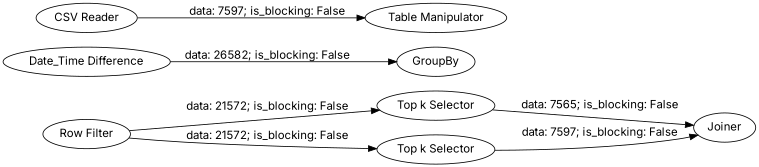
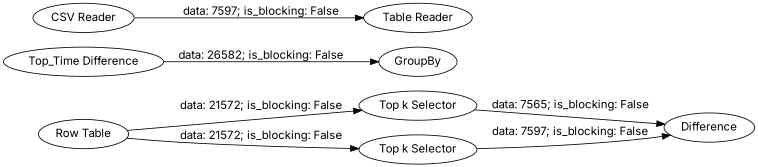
  digraph {
    fontname=Inter
    rankdir=LR
    node [fontname=Inter]
    edge [fontname=Inter]
-   n1 [label="Row Filter"]
+   n1 [label="Row Table"]
    n2 [label="Top k Selector"]
    n3 [label="Top k Selector"]
-   n4 [label=Joiner]
-   n5 [label="Date_Time Difference"]
+   n4 [label=Difference]
+   n5 [label="Top_Time Difference"]
    n6 [label=GroupBy]
    n7 [label="CSV Reader"]
-   n8 [label="Table Manipulator"]
+   n8 [label="Table Reader"]
    n1 -> n2 [label="data: 21572; is_blocking: False"]
    n1 -> n3 [label="data: 21572; is_blocking: False"]
    n2 -> n4 [label="data: 7565; is_blocking: False"]
    n3 -> n4 [label="data: 7597; is_blocking: False"]
    n5 -> n6 [label="data: 26582; is_blocking: False"]
    n7 -> n8 [label="data: 7597; is_blocking: False"]
  }
